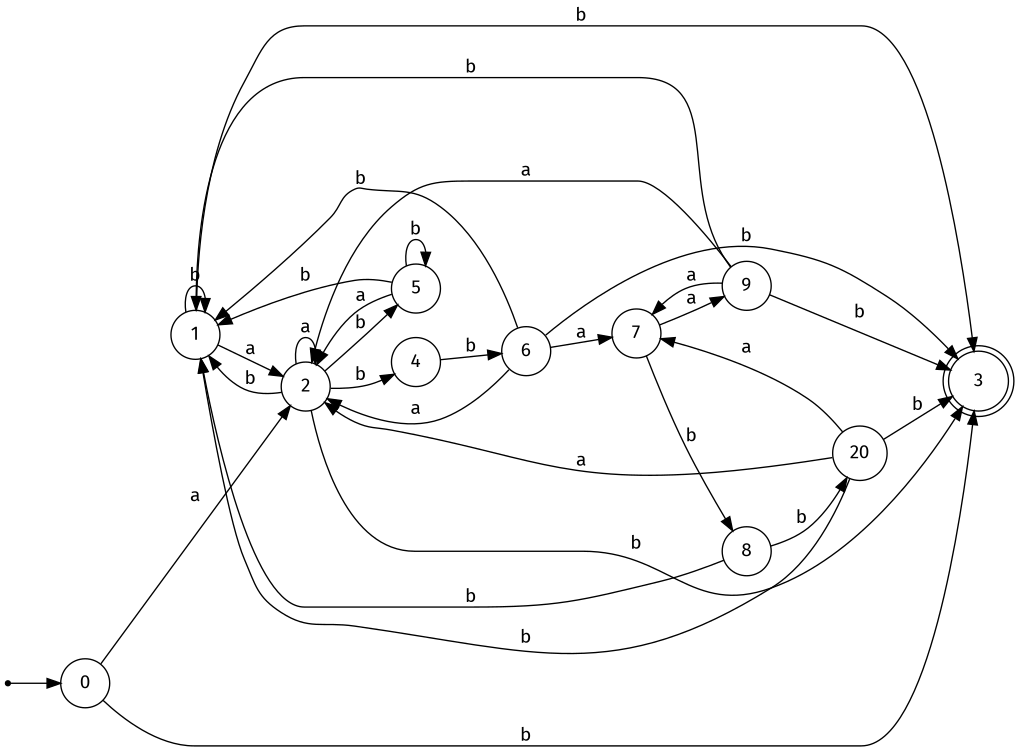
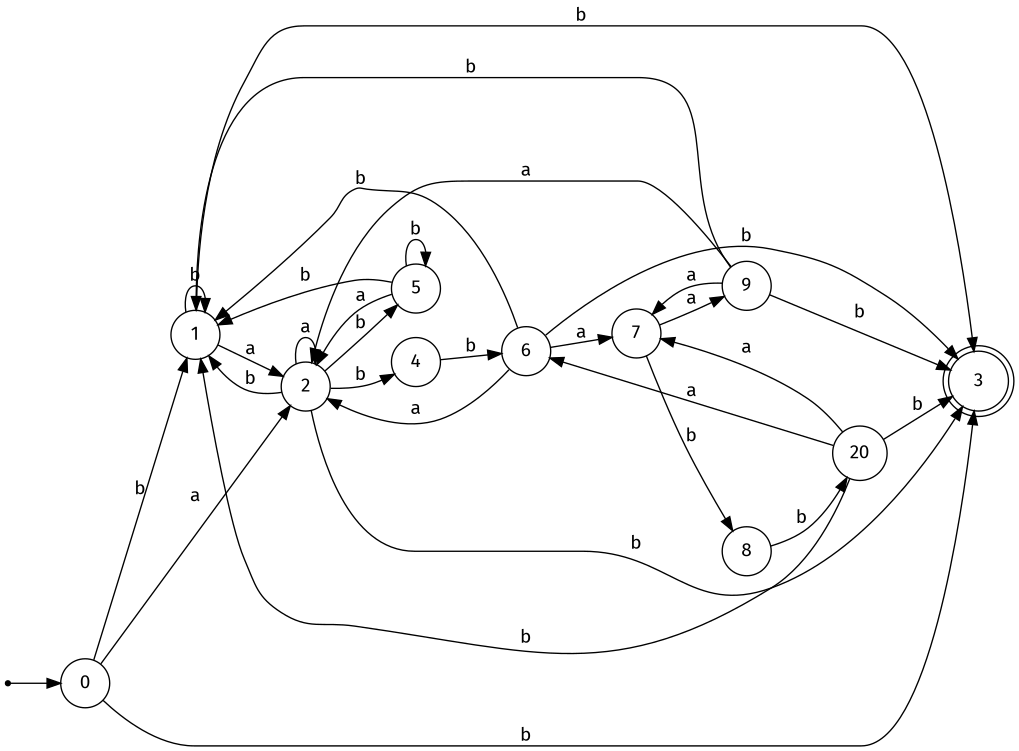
  digraph {
    fontname="Fira Sans"
    rankdir=LR
    node [fontname="Fira Sans" shape=circle]
    edge [fontname="Fira Sans"]
    dummy0 [shape=point]
    0
    1
    2
    3 [shape=doublecircle]
    4
    5
    6
    7
    8
    9
    n12 [label=20]
    dummy0 -> 0
-   8 -> 1 [label=b]
+   0 -> 1 [label=b]
    0 -> 2 [label=a]
    0 -> 3 [label=b]
    1 -> 1 [label=b]
    1 -> 2 [label=a]
    1 -> 3 [label=b]
    2 -> 1 [label=b]
    2 -> 2 [label=a]
    2 -> 3 [label=b]
    2 -> 4 [label=b]
    2 -> 5 [label=b]
    4 -> 6 [label=b]
    5 -> 1 [label=b]
    5 -> 2 [label=a]
    5 -> 5 [label=b]
    6 -> 1 [label=b]
    6 -> 2 [label=a]
    6 -> 3 [label=b]
    6 -> 7 [label=a]
    7 -> 8 [label=b]
    7 -> 9 [label=a]
    8 -> n12 [label=b]
    9 -> 1 [label=b]
    9 -> 2 [label=a]
    9 -> 3 [label=b]
    9 -> 7 [label=a]
    n12 -> 1 [label=b]
-   n12 -> 2 [label=a]
+   n12 -> 6 [label=a]
    n12 -> 3 [label=b]
    n12 -> 7 [label=a]
  }
